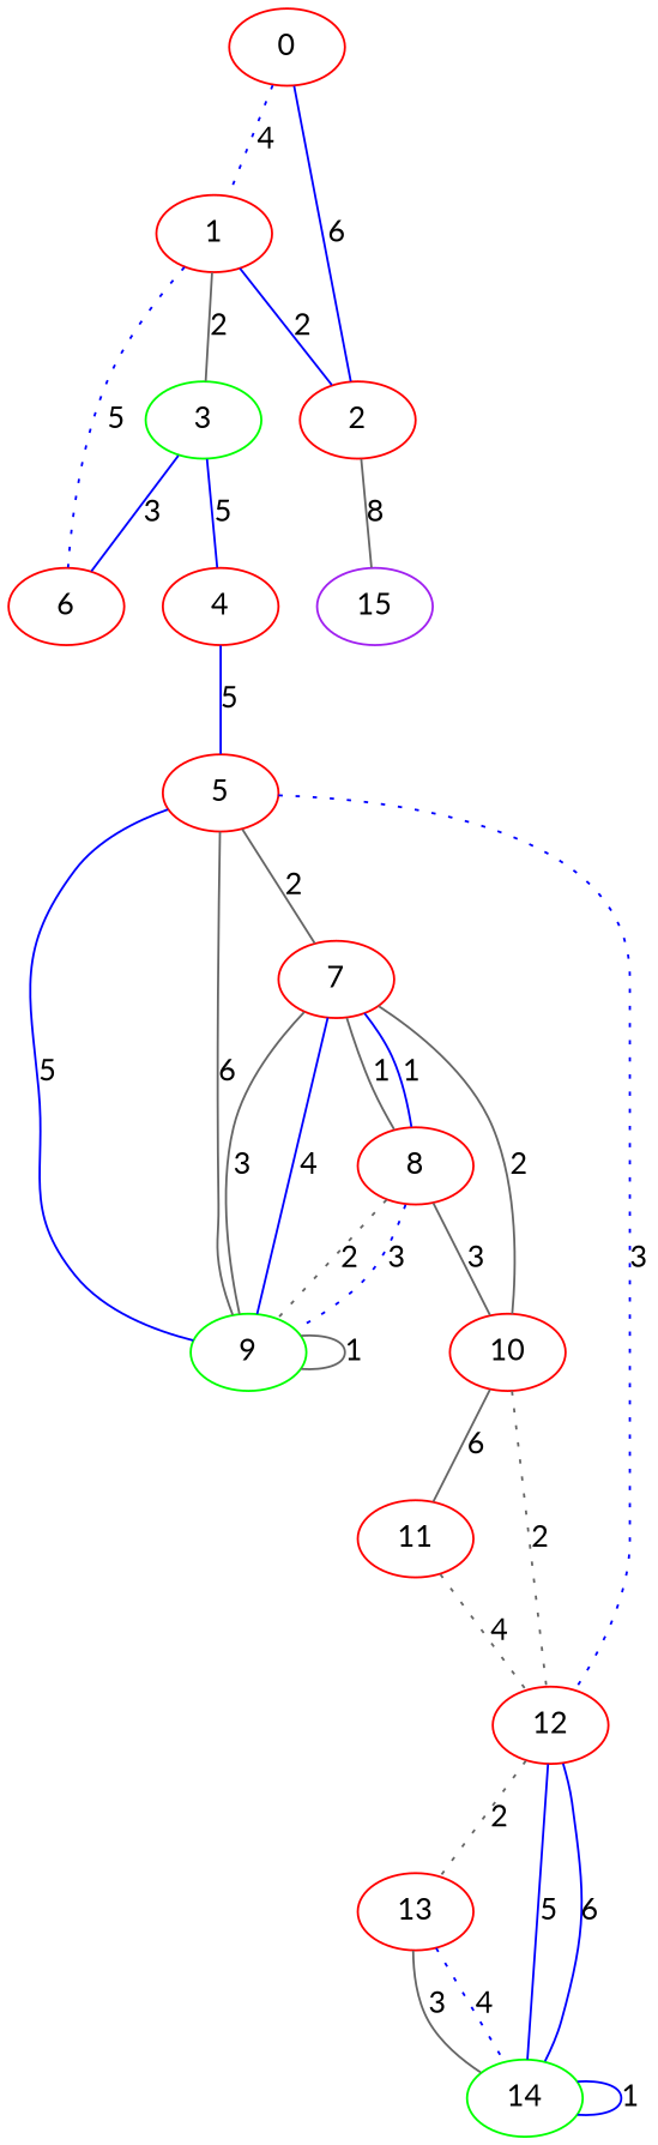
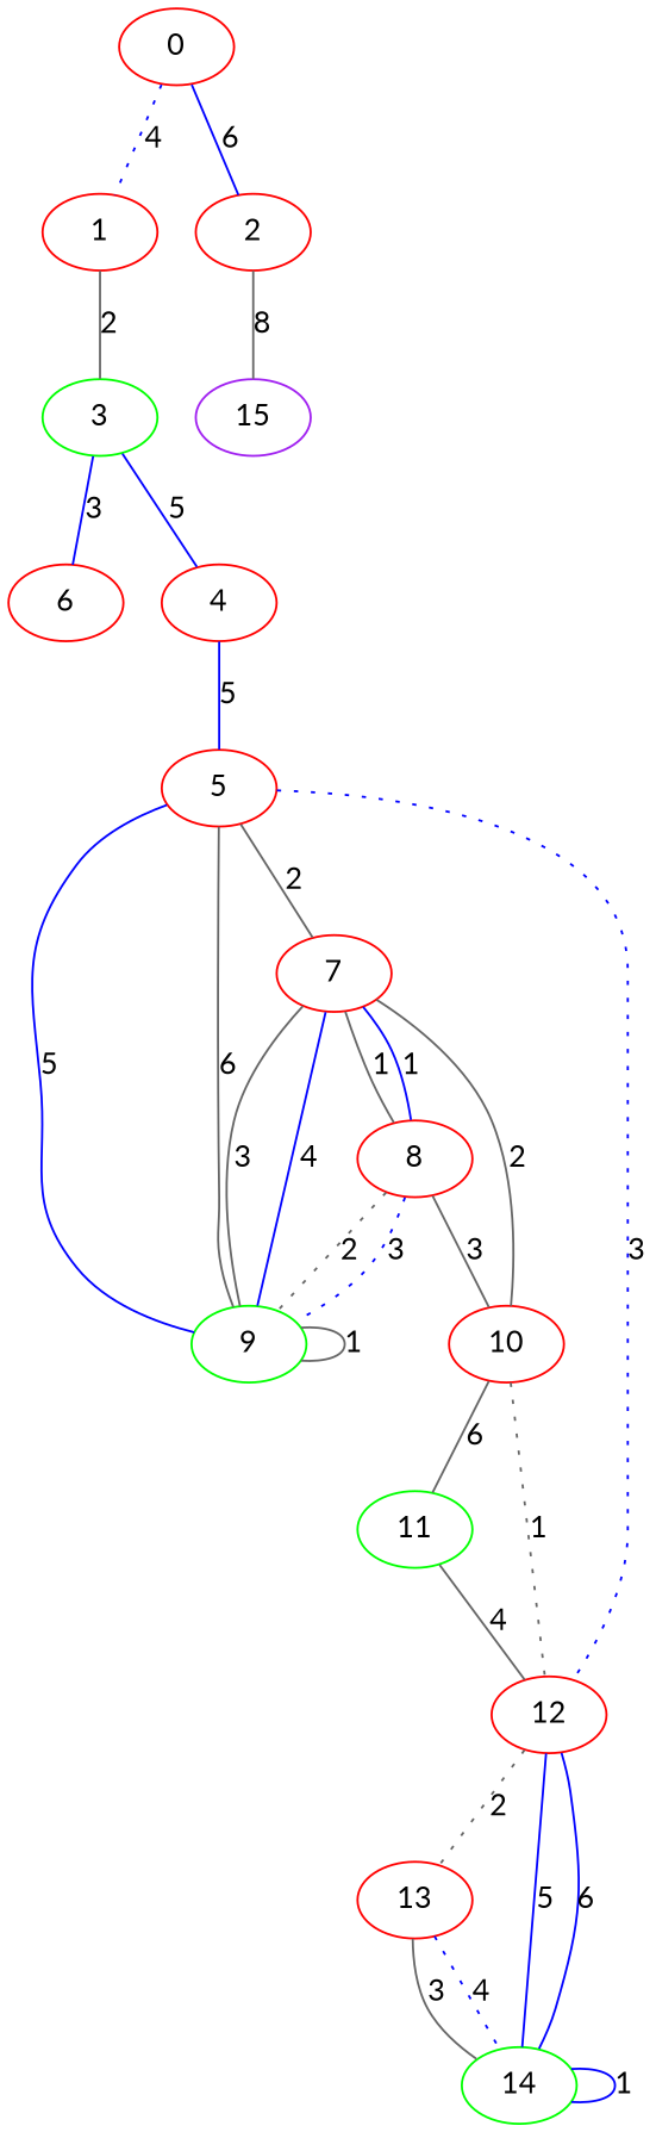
  graph {
    fontname=Lato
    node [color=red fontname=Lato weight=1]
    edge [color=blue fontname=Lato style=solid]
    0
    1
    2
    3 [color=green]
    6
    15 [color=purple weight=4]
    4
    5
    7
    9 [color=green weight=2]
    12
    8
    10
-   11
+   11 [color=green]
    13
    14 [color=green weight=2]
    0 -- 1 [label=4 style=dotted]
    0 -- 2 [label=6]
-   1 -- 2 [label=2]
    1 -- 3 [color=gray40 label=2]
-   1 -- 6 [label=5 style=dotted]
    2 -- 15 [color=gray40 label=8]
    3 -- 6 [label=3]
    3 -- 4 [label=5]
    4 -- 5 [label=5]
    5 -- 7 [color=gray40 label=2]
    5 -- 9 [label=5]
    5 -- 9 [color=gray40 label=6]
    5 -- 12 [label=3 style=dotted]
    7 -- 9 [color=gray40 label=3]
    7 -- 9 [label=4]
    7 -- 8 [color=gray40 label=1]
    7 -- 8 [label=1]
    7 -- 10 [color=gray40 label=2]
    9 -- 9 [color=gray40 label=1]
    12 -- 13 [color=gray40 label=2 style=dotted]
    12 -- 14 [label=5]
    12 -- 14 [label=6]
    8 -- 9 [color=gray40 label=2 style=dotted]
    8 -- 9 [label=3 style=dotted]
    8 -- 10 [color=gray40 label=3]
-   10 -- 12 [color=gray40 label=2 style=dotted]
+   10 -- 12 [color=gray40 label=1 style=dotted]
    10 -- 11 [color=gray40 label=6]
-   11 -- 12 [color=gray40 label=4 style=dotted]
+   11 -- 12 [color=gray40 label=4]
    13 -- 14 [color=gray40 label=3]
    13 -- 14 [label=4 style=dotted]
    14 -- 14 [label=1]
  }
